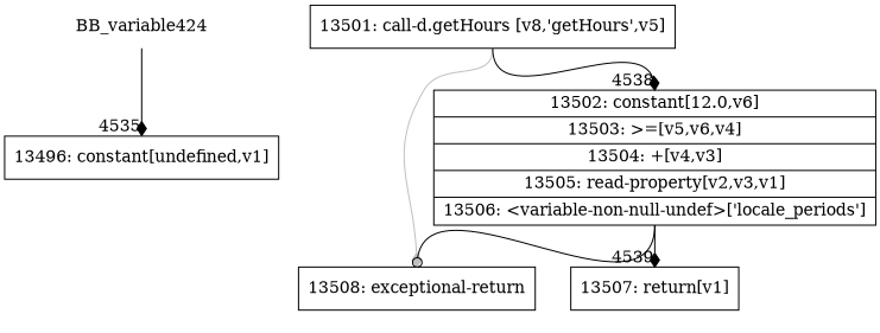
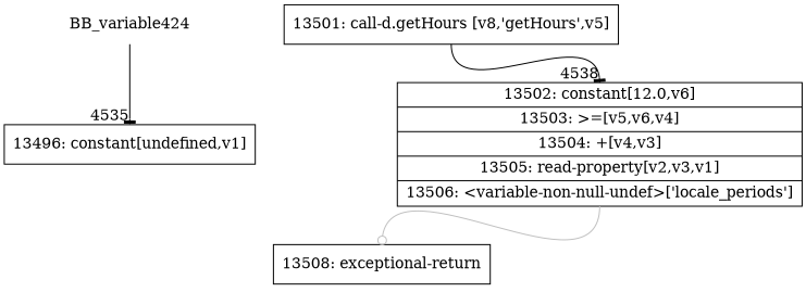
  digraph {
    rankdir=TD
    node [shape=record]
    edge [arrowhead=tee headport=n tailport=s]
    n1 [label=BB_variable424 shape=none]
    n2 [label="{13496: constant[undefined,v1]}"]
    n3 [label="{13501: call-d.getHours [v8,'getHours',v5]}"]
    n4 [label="{13508: exceptional-return}"]
    n5 [label="{13502: constant[12.0,v6]|13503: \>=[v5,v6,v4]|13504: +[v4,v3]|13505: read-property[v2,v3,v1]|13506: \<variable-non-null-undef\>['locale_periods']}"]
-   n6 [label="{13507: return[v1]}"]
-   n1 -> n2 [arrowhead=diamond headlabel="    4535"]
-   n3 -> n4 [arrowhead=diamond color=gray]
-   n3 -> n5 [arrowhead=diamond headlabel="      4538"]
-   n5 -> n4 [arrowhead=odot color=black]
-   n5 -> n6 [arrowhead=diamond headlabel="      4539"]
+   n1 -> n2 [headlabel="    4535"]
+   n3 -> n5 [headlabel="      4538"]
+   n5 -> n4 [arrowhead=odot color=gray]
  }
